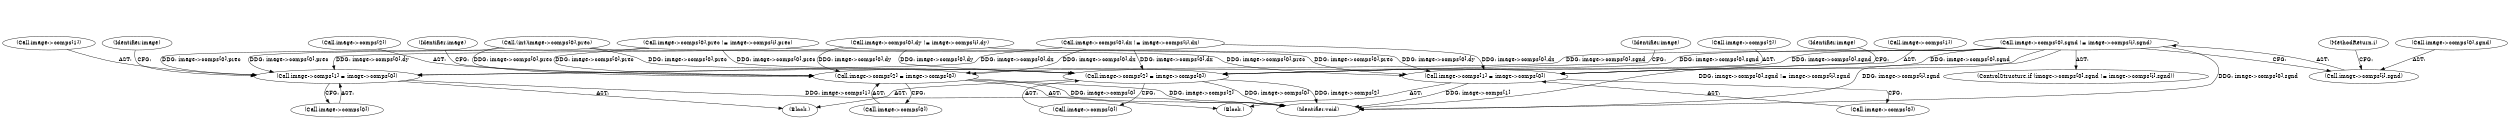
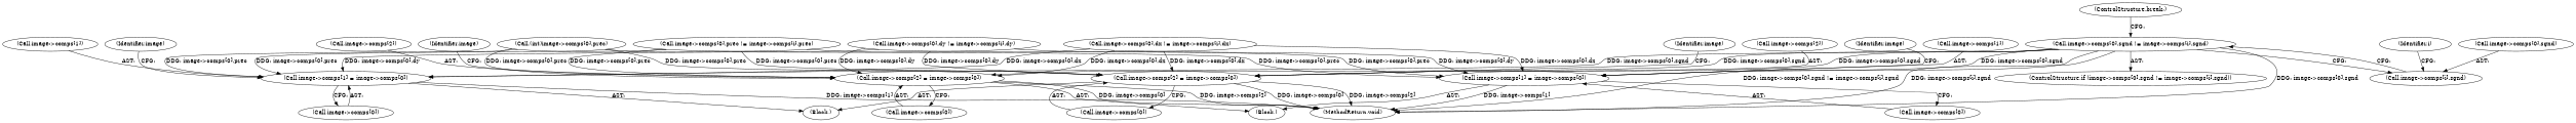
  digraph {
    n1 [label="(Call,image->comps[0].sgnd != image->comps[i].sgnd)"]
    n2 [label="(Call,image->comps[1] = image->comps[0])"]
    n3 [label="(Call,image->comps[2] = image->comps[0])"]
    n4 [label="(Call,image->comps[1] = image->comps[0])"]
    n5 [label="(Call,image->comps[2] = image->comps[0])"]
    n6 [label="(Call,image->comps[i].sgnd)"]
    n7 [label="(ControlStructure,if (image->comps[0].sgnd != image->comps[i].sgnd))"]
-   n8 [label="(Identifier,void)"]
+   n8 [label="(MethodReturn,void)"]
    n9 [label="(Block,)"]
    n10 [label="(Call,image->comps[0])"]
    n11 [label="(Call,image->comps[0])"]
    n12 [label="(Block,)"]
    n13 [label="(Call,image->comps[0])"]
    n14 [label="(Call,image->comps[0])"]
    n15 [label="(Identifier,image)"]
    n16 [label="(Call,image->comps[1])"]
-   n17 [label="(MethodReturn,i)"]
+   n17 [label="(Identifier,i)"]
    n18 [label="(Call,image->comps[2])"]
    n19 [label="(Call,(int)image->comps[0].prec)"]
    n20 [label="(Identifier,image)"]
    n21 [label="(Call,image->comps[1])"]
    n22 [label="(Call,image->comps[0].dx != image->comps[i].dx)"]
    n23 [label="(Call,image->comps[2])"]
    n24 [label="(Call,image->comps[0].prec != image->comps[i].prec)"]
    n25 [label="(Call,image->comps[0].sgnd)"]
    n26 [label="(Call,image->comps[0].dy != image->comps[i].dy)"]
+   n27 [label="(ControlStructure,break;)"]
    n28 [label="(Identifier,image)"]
    n29 [label="(Identifier,image)"]
    n1 -> n2 [label="DDG: image->comps[0].sgnd"]
    n1 -> n3 [label="DDG: image->comps[0].sgnd"]
    n1 -> n4 [label="DDG: image->comps[0].sgnd"]
    n1 -> n5 [label="DDG: image->comps[0].sgnd"]
    n1 -> n6 [label="CFG: "]
    n1 -> n7 [label="AST: "]
    n1 -> n8 [label="DDG: image->comps[0].sgnd != image->comps[i].sgnd"]
    n1 -> n8 [label="DDG: image->comps[i].sgnd"]
    n1 -> n8 [label="DDG: image->comps[0].sgnd"]
    n2 -> n8 [label="DDG: image->comps[1]"]
    n2 -> n9 [label="AST: "]
    n2 -> n10 [label="CFG: "]
    n3 -> n8 [label="DDG: image->comps[0]"]
    n3 -> n8 [label="DDG: image->comps[2]"]
    n3 -> n9 [label="AST: "]
    n3 -> n11 [label="CFG: "]
    n4 -> n8 [label="DDG: image->comps[1]"]
    n4 -> n12 [label="AST: "]
    n4 -> n13 [label="CFG: "]
    n5 -> n8 [label="DDG: image->comps[0]"]
    n5 -> n8 [label="DDG: image->comps[2]"]
    n5 -> n12 [label="AST: "]
    n5 -> n14 [label="CFG: "]
-   n6 -> n1 [label="AST: "]
+   n6 -> n1 [label="CFG: "]
    n10 -> n2 [label="AST: "]
    n11 -> n3 [label="AST: "]
    n13 -> n4 [label="AST: "]
    n14 -> n5 [label="AST: "]
    n15 -> n4 [label="CFG: "]
    n16 -> n4 [label="AST: "]
    n17 -> n6 [label="CFG: "]
    n18 -> n5 [label="AST: "]
    n19 -> n2 [label="DDG: image->comps[0].prec"]
    n19 -> n3 [label="DDG: image->comps[0].prec"]
    n19 -> n4 [label="DDG: image->comps[0].prec"]
    n19 -> n5 [label="DDG: image->comps[0].prec"]
    n20 -> n3 [label="CFG: "]
    n21 -> n2 [label="AST: "]
    n22 -> n2 [label="DDG: image->comps[0].dx"]
    n22 -> n3 [label="DDG: image->comps[0].dx"]
    n22 -> n4 [label="DDG: image->comps[0].dx"]
    n22 -> n5 [label="DDG: image->comps[0].dx"]
    n23 -> n3 [label="AST: "]
    n24 -> n2 [label="DDG: image->comps[0].prec"]
    n24 -> n3 [label="DDG: image->comps[0].prec"]
    n24 -> n4 [label="DDG: image->comps[0].prec"]
    n24 -> n5 [label="DDG: image->comps[0].prec"]
    n25 -> n6 [label="AST: "]
    n26 -> n2 [label="DDG: image->comps[0].dy"]
    n26 -> n3 [label="DDG: image->comps[0].dy"]
    n26 -> n4 [label="DDG: image->comps[0].dy"]
    n26 -> n5 [label="DDG: image->comps[0].dy"]
+   n27 -> n1 [label="CFG: "]
    n28 -> n2 [label="CFG: "]
    n29 -> n5 [label="CFG: "]
  }
